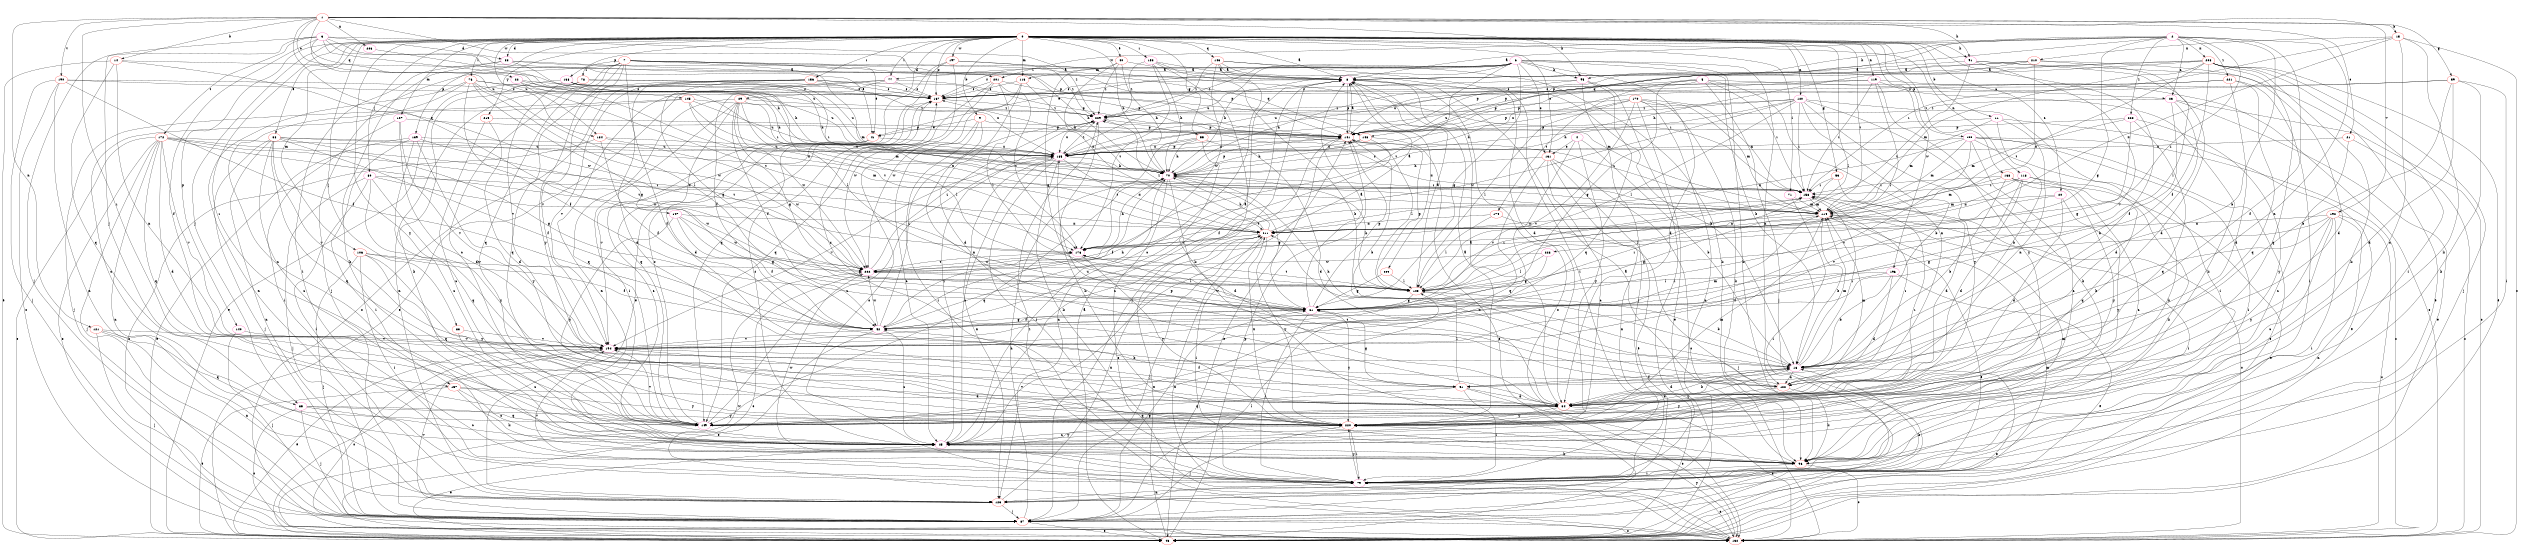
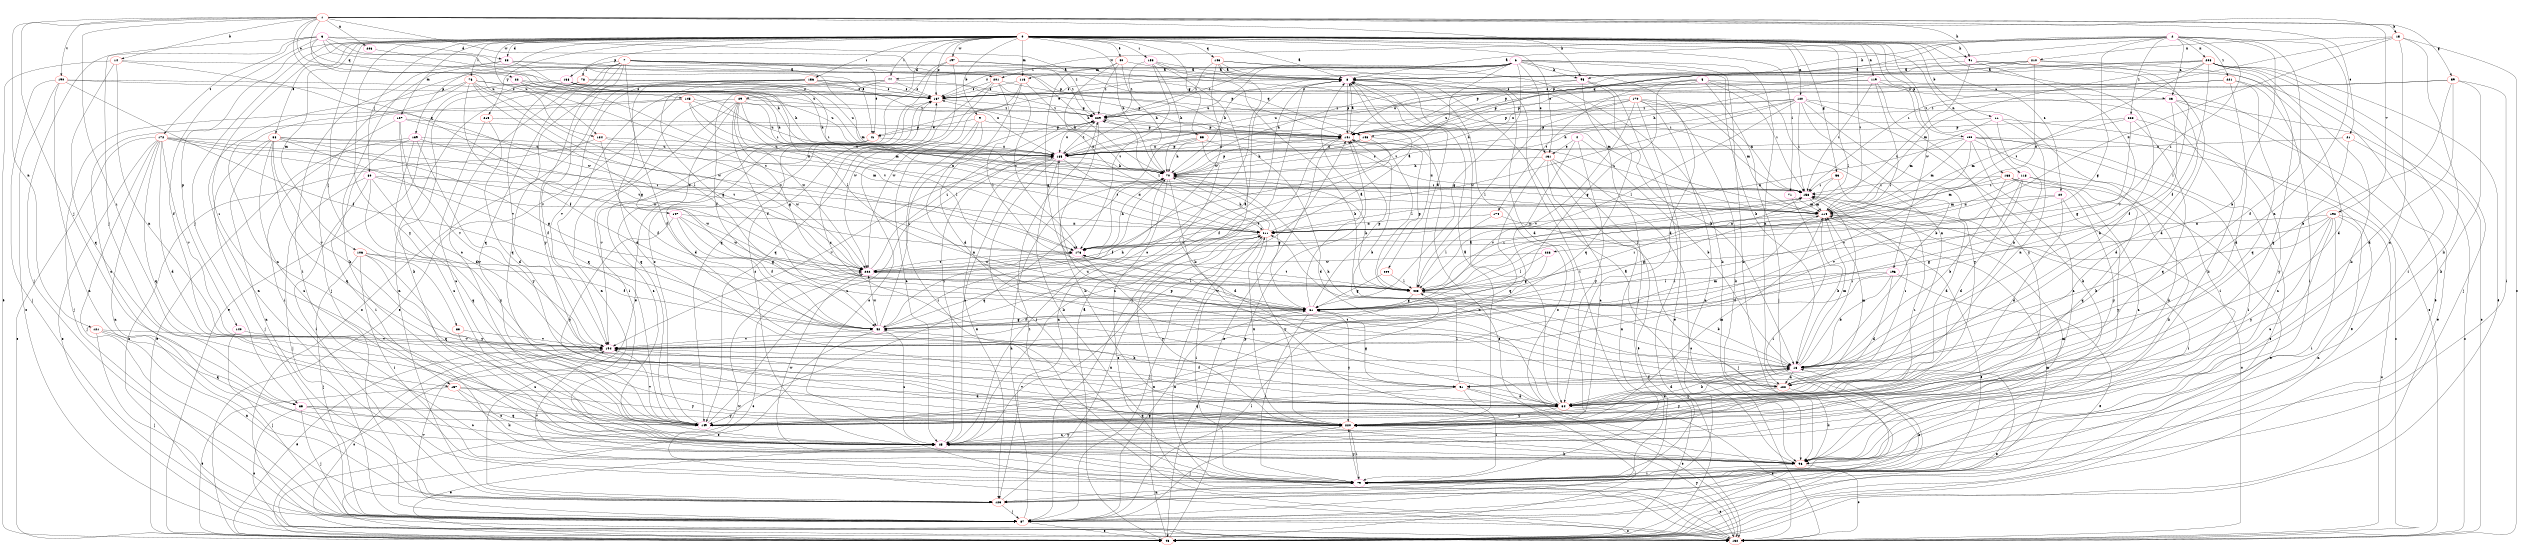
  strict digraph {
    node [color=red]
    8 [color=deeppink]
    0
    9
    11 [color=deeppink]
    20 [color=deeppink]
    29
    33 [color=deeppink]
    38
    40
    51
    53
    55
    70 [color=deeppink]
    71 [color=deeppink]
    76
    77 [color=deeppink]
    80 [color=deeppink]
    83
    85 [color=deeppink]
    91 [color=deeppink]
-   105
+   105 [label=405]
    106
    107 [color=deeppink]
    113
    118 [color=deeppink]
    119 [color=deeppink]
    120 [color=deeppink]
    131
    133 [color=deeppink]
    138 [color=deeppink]
    139 [color=deeppink]
    140 [color=deeppink]
    143
    153 [color=deeppink]
    156
    157
    167
    168
    184
    196 [color=deeppink]
    197
    215
    220
    114
    16 [color=deeppink]
    141
    87
    132
    209
    122
    41
    25 [color=deeppink]
    79 [color=deeppink]
    43
    34
    61 [color=deeppink]
    229 [color=deeppink]
    149 [color=deeppink]
    202 [color=deeppink]
    211
    52 [color=deeppink]
    96
    185 [color=deeppink]
    194 [color=deeppink]
    123
    158 [color=deeppink]
    176 [color=deeppink]
    170
    1
    14
    15
    21
    22 [color=deeppink]
    59
    95 [color=deeppink]
    121
    145
    147 [color=deeppink]
    190
    192
    201
    203 [color=deeppink]
    210
    2 [color=deeppink]
    23 [color=deeppink]
    148
    208
    221
    223 [color=deeppink]
    228 [color=deeppink]
    3 [color=deeppink]
    172
    4 [color=deeppink]
    5 [color=deeppink]
    174
    6 [color=deeppink]
    7
    78
    8 -> 167 [label=s]
    8 -> 16 [label=b]
    8 -> 141 [label=p]
    8 -> 87 [label=j]
    8 -> 132 [label=o]
    8 -> 209 [label=x]
    0 -> 8 [label=a]
    0 -> 9 [label=b]
    0 -> 11 [label=b]
    0 -> 20 [label=c]
    0 -> 29 [label=d]
    0 -> 33 [label=d]
    0 -> 38 [label=e]
    0 -> 40 [label=e]
    0 -> 51 [label=f]
    0 -> 53 [label=g]
    0 -> 55 [label=g]
    0 -> 70 [label=h]
    0 -> 71 [label=i]
    0 -> 76 [label=i]
    0 -> 77 [label=i]
    0 -> 80 [label=j]
    0 -> 83 [label=j]
    0 -> 85 [label=j]
    0 -> 91 [label=k]
    0 -> 105 [label=l]
    0 -> 106 [label=m]
    0 -> 107 [label=m]
    0 -> 113 [label=m]
    0 -> 118 [label=n]
    0 -> 119 [label=n]
    0 -> 120 [label=n]
    0 -> 131 [label=o]
    0 -> 133 [label=p]
    0 -> 138 [label=p]
    0 -> 139 [label=p]
    0 -> 140 [label=p]
    0 -> 143 [label=q]
    0 -> 153 [label=r]
    0 -> 156 [label=r]
    0 -> 157 [label=r]
    0 -> 167 [label=s]
    0 -> 168 [label=t]
    0 -> 184 [label=u]
    0 -> 196 [label=w]
    0 -> 197 [label=w]
    0 -> 215 [label=y]
    0 -> 220 [label=y]
    0 -> 114 [label=t]
    9 -> 141 [label=p]
    9 -> 122 [label=n]
    9 -> 41 [label=e]
    9 -> 25 [label=c]
    9 -> 79 [label=i]
    11 -> 114 [label=m]
    11 -> 16 [label=b]
    11 -> 141 [label=p]
    11 -> 122 [label=n]
    11 -> 43 [label=e]
    20 -> 105 [label=l]
    20 -> 220 [label=y]
    20 -> 114 [label=m]
    20 -> 34 [label=d]
    29 -> 105 [label=l]
    29 -> 79 [label=i]
    29 -> 34 [label=d]
    29 -> 61 [label=g]
    29 -> 229 [label=z]
    29 -> 149 [label=q]
    29 -> 202 [label=w]
    29 -> 211 [label=x]
    29 -> 52 [label=f]
    33 -> 8 [label=a]
    33 -> 70 [label=h]
    33 -> 141 [label=p]
    33 -> 79 [label=i]
    33 -> 96 [label=k]
    38 -> 114 [label=m]
    38 -> 87 [label=j]
    38 -> 25 [label=c]
    38 -> 61 [label=g]
    38 -> 149 [label=q]
    38 -> 52 [label=f]
    38 -> 185 [label=u]
    38 -> 194 [label=v]
    38 -> 123 [label=n]
    40 -> 8 [label=a]
    40 -> 70 [label=h]
    40 -> 61 [label=g]
    40 -> 229 [label=z]
    40 -> 211 [label=x]
    51 -> 105 [label=l]
    51 -> 167 [label=s]
    51 -> 132 [label=o]
    51 -> 79 [label=i]
    51 -> 34 [label=d]
    51 -> 61 [label=g]
    51 -> 149 [label=q]
    53 -> 34 [label=d]
    53 -> 202 [label=w]
    53 -> 158 [label=r]
    55 -> 70 [label=h]
    55 -> 34 [label=d]
    55 -> 185 [label=u]
    55 -> 123 [label=n]
    55 -> 176 [label=t]
    70 -> 141 [label=p]
    70 -> 132 [label=o]
    70 -> 34 [label=d]
    70 -> 61 [label=g]
    70 -> 149 [label=q]
    70 -> 52 [label=f]
    70 -> 158 [label=r]
    71 -> 114 [label=m]
    71 -> 79 [label=i]
    76 -> 105 [label=l]
    76 -> 167 [label=s]
    76 -> 25 [label=c]
    76 -> 61 [label=g]
    76 -> 202 [label=w]
    76 -> 52 [label=f]
    76 -> 123 [label=n]
    76 -> 158 [label=r]
    77 -> 167 [label=s]
    77 -> 141 [label=p]
    77 -> 43 [label=e]
    77 -> 52 [label=f]
    77 -> 123 [label=n]
    80 -> 220 [label=y]
    80 -> 87 [label=j]
    80 -> 79 [label=i]
    80 -> 149 [label=q]
    80 -> 202 [label=w]
    80 -> 158 [label=r]
    83 -> 25 [label=c]
    83 -> 194 [label=v]
    85 -> 220 [label=y]
    85 -> 87 [label=j]
    85 -> 132 [label=o]
    85 -> 25 [label=c]
    85 -> 149 [label=q]
    91 -> 8 [label=a]
    91 -> 43 [label=e]
    91 -> 34 [label=d]
    91 -> 194 [label=v]
    91 -> 176 [label=t]
    105 -> 8 [label=a]
    105 -> 70 [label=h]
    105 -> 16 [label=b]
    105 -> 141 [label=p]
    105 -> 61 [label=g]
    105 -> 158 [label=r]
    105 -> 176 [label=t]
    106 -> 220 [label=y]
    106 -> 87 [label=j]
    106 -> 79 [label=i]
    106 -> 149 [label=q]
    106 -> 202 [label=w]
    106 -> 52 [label=f]
    107 -> 141 [label=p]
    107 -> 79 [label=i]
    107 -> 34 [label=d]
    107 -> 194 [label=v]
+   107 -> 176 [label=t]
    113 -> 70 [label=h]
    113 -> 167 [label=s]
    113 -> 34 [label=d]
    113 -> 202 [label=w]
    118 -> 34 [label=d]
    118 -> 149 [label=q]
    118 -> 211 [label=x]
    118 -> 96 [label=k]
    118 -> 194 [label=v]
    118 -> 158 [label=r]
    119 -> 105 [label=l]
    119 -> 167 [label=s]
    119 -> 220 [label=y]
    119 -> 132 [label=o]
    119 -> 96 [label=k]
    119 -> 185 [label=u]
    119 -> 158 [label=r]
    120 -> 70 [label=h]
    120 -> 105 [label=l]
    120 -> 220 [label=y]
    120 -> 16 [label=b]
    120 -> 141 [label=p]
    120 -> 79 [label=i]
    120 -> 229 [label=z]
    120 -> 202 [label=w]
    120 -> 96 [label=k]
    120 -> 158 [label=r]
    131 -> 70 [label=h]
    131 -> 132 [label=o]
    131 -> 25 [label=c]
    131 -> 43 [label=e]
    131 -> 149 [label=q]
    131 -> 123 [label=n]
    133 -> 114 [label=m]
    133 -> 132 [label=o]
    133 -> 25 [label=c]
    133 -> 79 [label=i]
    133 -> 43 [label=e]
    133 -> 211 [label=x]
    133 -> 96 [label=k]
    133 -> 185 [label=u]
    133 -> 194 [label=v]
    138 -> 70 [label=h]
    138 -> 105 [label=l]
    138 -> 167 [label=s]
    138 -> 96 [label=k]
    138 -> 185 [label=u]
    138 -> 194 [label=v]
    139 -> 220 [label=y]
    139 -> 25 [label=c]
    139 -> 79 [label=i]
    139 -> 43 [label=e]
    139 -> 185 [label=u]
    139 -> 176 [label=t]
    140 -> 87 [label=j]
    140 -> 194 [label=v]
    143 -> 8 [label=a]
    143 -> 25 [label=c]
    143 -> 79 [label=i]
    143 -> 34 [label=d]
    143 -> 229 [label=z]
    143 -> 202 [label=w]
    143 -> 96 [label=k]
    153 -> 8 [label=a]
    153 -> 70 [label=h]
    153 -> 16 [label=b]
    153 -> 229 [label=z]
    153 -> 96 [label=k]
    153 -> 176 [label=t]
    156 -> 167 [label=s]
    156 -> 141 [label=p]
    156 -> 132 [label=o]
    156 -> 34 [label=d]
    156 -> 61 [label=g]
    156 -> 149 [label=q]
    156 -> 185 [label=u]
    156 -> 194 [label=v]
    157 -> 220 [label=y]
    157 -> 25 [label=c]
    157 -> 43 [label=e]
    157 -> 34 [label=d]
    157 -> 96 [label=k]
    167 -> 229 [label=z]
    167 -> 149 [label=q]
    168 -> 220 [label=y]
    168 -> 114 [label=m]
    168 -> 16 [label=b]
    168 -> 25 [label=c]
    168 -> 43 [label=e]
    168 -> 158 [label=r]
    184 -> 132 [label=o]
    184 -> 202 [label=w]
    184 -> 52 [label=f]
    184 -> 185 [label=u]
    196 -> 105 [label=l]
    196 -> 16 [label=b]
    196 -> 43 [label=e]
    196 -> 34 [label=d]
    196 -> 52 [label=f]
    197 -> 8 [label=a]
    197 -> 132 [label=o]
    197 -> 43 [label=e]
    197 -> 229 [label=z]
    197 -> 149 [label=q]
    215 -> 141 [label=p]
    215 -> 25 [label=c]
    215 -> 34 [label=d]
    220 -> 8 [label=a]
    220 -> 114 [label=m]
    220 -> 87 [label=j]
    220 -> 25 [label=c]
    220 -> 79 [label=i]
    220 -> 211 [label=x]
    220 -> 194 [label=v]
    220 -> 158 [label=r]
    114 -> 167 [label=s]
    114 -> 16 [label=b]
    114 -> 79 [label=i]
    114 -> 43 [label=e]
    114 -> 61 [label=g]
    114 -> 229 [label=z]
    114 -> 211 [label=x]
    16 -> 51 [label=f]
    16 -> 70 [label=h]
    16 -> 220 [label=y]
    16 -> 114 [label=m]
    16 -> 122 [label=n]
    16 -> 43 [label=e]
    16 -> 34 [label=d]
    16 -> 158 [label=r]
    141 -> 8 [label=a]
    141 -> 105 [label=l]
    141 -> 16 [label=b]
    141 -> 25 [label=c]
    141 -> 43 [label=e]
    141 -> 185 [label=u]
    87 -> 70 [label=h]
    87 -> 105 [label=l]
    87 -> 114 [label=m]
    87 -> 132 [label=o]
    87 -> 43 [label=e]
    87 -> 61 [label=g]
    87 -> 194 [label=v]
    132 -> 220 [label=y]
    132 -> 229 [label=z]
    132 -> 211 [label=x]
    209 -> 105 [label=l]
    209 -> 61 [label=g]
    122 -> 220 [label=y]
    122 -> 114 [label=m]
    122 -> 211 [label=x]
    122 -> 96 [label=k]
    122 -> 185 [label=u]
    122 -> 158 [label=r]
    122 -> 176 [label=t]
    41 -> 25 [label=c]
    41 -> 185 [label=u]
    41 -> 194 [label=v]
    25 -> 167 [label=s]
    25 -> 220 [label=y]
    25 -> 141 [label=p]
    25 -> 43 [label=e]
    25 -> 229 [label=z]
    25 -> 96 [label=k]
    79 -> 220 [label=y]
    79 -> 132 [label=o]
    79 -> 194 [label=v]
    79 -> 123 [label=n]
    43 -> 8 [label=a]
    43 -> 141 [label=p]
    43 -> 202 [label=w]
    43 -> 211 [label=x]
    34 -> 8 [label=a]
    34 -> 220 [label=y]
    34 -> 16 [label=b]
    34 -> 132 [label=o]
    34 -> 149 [label=q]
    34 -> 52 [label=f]
    61 -> 8 [label=a]
    61 -> 220 [label=y]
    61 -> 141 [label=p]
    61 -> 79 [label=i]
    61 -> 202 [label=w]
    61 -> 52 [label=f]
    61 -> 158 [label=r]
    229 -> 141 [label=p]
    229 -> 96 [label=k]
    229 -> 185 [label=u]
    149 -> 167 [label=s]
    149 -> 16 [label=b]
    149 -> 185 [label=u]
    149 -> 194 [label=v]
    202 -> 105 [label=l]
    202 -> 132 [label=o]
    202 -> 229 [label=z]
    202 -> 176 [label=t]
    211 -> 8 [label=a]
    211 -> 70 [label=h]
    211 -> 220 [label=y]
    211 -> 87 [label=j]
    211 -> 79 [label=i]
    211 -> 229 [label=z]
    211 -> 176 [label=t]
    52 -> 8 [label=a]
    52 -> 70 [label=h]
    52 -> 25 [label=c]
    52 -> 43 [label=e]
    52 -> 61 [label=g]
    52 -> 229 [label=z]
    52 -> 202 [label=w]
    52 -> 194 [label=v]
    96 -> 8 [label=a]
    96 -> 114 [label=m]
    96 -> 132 [label=o]
    96 -> 79 [label=i]
    96 -> 202 [label=w]
    185 -> 70 [label=h]
    185 -> 141 [label=p]
    185 -> 25 [label=c]
    185 -> 79 [label=i]
    185 -> 229 [label=z]
    185 -> 211 [label=x]
    185 -> 96 [label=k]
    185 -> 194 [label=v]
    185 -> 123 [label=n]
    194 -> 114 [label=m]
    194 -> 16 [label=b]
    194 -> 132 [label=o]
    194 -> 43 [label=e]
    123 -> 16 [label=b]
    123 -> 87 [label=j]
    123 -> 211 [label=x]
    158 -> 114 [label=m]
    158 -> 132 [label=o]
    158 -> 176 [label=t]
    176 -> 70 [label=h]
    176 -> 220 [label=y]
    176 -> 202 [label=w]
    170 -> 70 [label=h]
    170 -> 105 [label=l]
    170 -> 114 [label=m]
    170 -> 43 [label=e]
    170 -> 229 [label=z]
    170 -> 96 [label=k]
    170 -> 194 [label=v]
    170 -> 123 [label=n]
    170 -> 158 [label=r]
+   1 -> 85 [label=j]
    1 -> 91 [label=k]
    1 -> 157 [label=r]
    1 -> 14 [label=b]
    1 -> 15 [label=b]
    1 -> 21 [label=c]
    1 -> 22 [label=c]
    1 -> 59 [label=g]
    1 -> 95 [label=k]
    1 -> 121 [label=n]
    1 -> 145 [label=q]
    1 -> 147 [label=q]
    1 -> 190 [label=v]
    1 -> 192 [label=v]
    1 -> 201 [label=w]
    1 -> 203 [label=x]
    14 -> 8 [label=a]
    14 -> 122 [label=n]
    14 -> 43 [label=e]
    14 -> 149 [label=q]
    14 -> 202 [label=w]
    15 -> 132 [label=o]
    15 -> 25 [label=c]
    15 -> 211 [label=x]
    15 -> 96 [label=k]
    15 -> 158 [label=r]
    15 -> 210 [label=x]
    21 -> 132 [label=o]
    21 -> 25 [label=c]
    21 -> 185 [label=u]
    22 -> 70 [label=h]
    22 -> 167 [label=s]
    22 -> 211 [label=x]
    22 -> 176 [label=t]
    59 -> 167 [label=s]
    59 -> 16 [label=b]
    59 -> 79 [label=i]
    59 -> 34 [label=d]
    59 -> 96 [label=k]
    59 -> 185 [label=u]
    95 -> 70 [label=h]
    95 -> 167 [label=s]
    95 -> 87 [label=j]
    95 -> 79 [label=i]
    95 -> 149 [label=q]
    121 -> 87 [label=j]
    121 -> 149 [label=q]
    121 -> 194 [label=v]
    121 -> 123 [label=n]
    145 -> 114 [label=m]
    145 -> 87 [label=j]
    145 -> 25 [label=c]
    145 -> 229 [label=z]
    145 -> 185 [label=u]
    145 -> 176 [label=t]
    147 -> 220 [label=y]
    147 -> 61 [label=g]
    147 -> 202 [label=w]
    147 -> 211 [label=x]
    147 -> 52 [label=f]
    190 -> 167 [label=s]
    190 -> 87 [label=j]
    190 -> 132 [label=o]
    190 -> 52 [label=f]
    190 -> 185 [label=u]
    190 -> 123 [label=n]
    192 -> 220 [label=y]
    192 -> 16 [label=b]
    192 -> 132 [label=o]
    192 -> 25 [label=c]
    192 -> 79 [label=i]
    192 -> 61 [label=g]
    192 -> 211 [label=x]
    192 -> 123 [label=n]
    201 -> 105 [label=l]
    201 -> 167 [label=s]
    201 -> 114 [label=m]
    201 -> 149 [label=q]
    201 -> 202 [label=w]
    201 -> 176 [label=t]
    203 -> 70 [label=h]
    210 -> 8 [label=a]
    210 -> 70 [label=h]
    210 -> 105 [label=l]
    210 -> 141 [label=p]
    210 -> 34 [label=d]
    210 -> 211 [label=x]
    2 -> 8 [label=a]
    2 -> 51 [label=f]
    2 -> 16 [label=b]
    2 -> 141 [label=p]
    2 -> 122 [label=n]
    2 -> 61 [label=g]
    2 -> 95 [label=k]
    2 -> 201 [label=w]
    2 -> 23 [label=c]
    2 -> 148 [label=q]
    2 -> 208 [label=x]
    2 -> 221 [label=z]
    2 -> 223 [label=z]
    2 -> 228 [label=z]
    23 -> 16 [label=b]
    23 -> 132 [label=o]
    23 -> 43 [label=e]
    23 -> 34 [label=d]
    23 -> 229 [label=z]
    148 -> 70 [label=h]
    148 -> 43 [label=e]
    148 -> 52 [label=f]
    148 -> 185 [label=u]
    208 -> 8 [label=a]
    208 -> 114 [label=m]
    208 -> 141 [label=p]
    208 -> 87 [label=j]
    208 -> 79 [label=i]
    208 -> 43 [label=e]
    208 -> 149 [label=q]
    208 -> 52 [label=f]
    208 -> 96 [label=k]
    208 -> 185 [label=u]
    208 -> 176 [label=t]
    221 -> 167 [label=s]
    221 -> 141 [label=p]
    221 -> 79 [label=i]
    221 -> 34 [label=d]
    221 -> 149 [label=q]
    223 -> 105 [label=l]
    223 -> 61 [label=g]
    223 -> 202 [label=w]
    228 -> 220 [label=y]
    228 -> 114 [label=m]
    228 -> 141 [label=p]
    228 -> 61 [label=g]
    228 -> 149 [label=q]
    3 -> 33 [label=d]
    3 -> 51 [label=f]
    3 -> 85 [label=j]
    3 -> 184 [label=u]
    3 -> 141 [label=p]
    3 -> 87 [label=j]
    3 -> 41 [label=e]
    3 -> 229 [label=z]
    3 -> 185 [label=u]
    3 -> 172 [label=t]
    172 -> 87 [label=j]
    172 -> 132 [label=o]
    172 -> 43 [label=e]
    172 -> 34 [label=d]
    172 -> 149 [label=q]
    172 -> 202 [label=w]
    172 -> 211 [label=x]
    172 -> 185 [label=u]
    172 -> 194 [label=v]
    172 -> 123 [label=n]
    172 -> 176 [label=t]
    4 -> 131 [label=o]
    4 -> 220 [label=y]
    4 -> 16 [label=b]
    4 -> 194 [label=v]
    5 -> 141 [label=p]
    5 -> 87 [label=j]
    5 -> 122 [label=n]
    5 -> 61 [label=g]
    5 -> 185 [label=u]
    5 -> 158 [label=r]
    5 -> 23 [label=c]
    5 -> 174 [label=t]
    174 -> 105 [label=l]
    174 -> 87 [label=j]
    174 -> 211 [label=x]
    6 -> 70 [label=h]
    6 -> 77 [label=i]
    6 -> 113 [label=m]
    6 -> 131 [label=o]
    6 -> 167 [label=s]
    6 -> 16 [label=b]
    6 -> 122 [label=n]
    6 -> 41 [label=e]
    6 -> 34 [label=d]
    6 -> 61 [label=g]
    6 -> 229 [label=z]
    6 -> 96 [label=k]
    6 -> 185 [label=u]
    6 -> 176 [label=t]
    6 -> 95 [label=k]
    7 -> 51 [label=f]
    7 -> 70 [label=h]
    7 -> 220 [label=y]
    7 -> 114 [label=m]
    7 -> 87 [label=j]
    7 -> 41 [label=e]
    7 -> 25 [label=c]
    7 -> 149 [label=q]
    7 -> 194 [label=v]
    7 -> 158 [label=r]
    7 -> 148 [label=q]
    7 -> 78 [label=i]
    78 -> 167 [label=s]
    78 -> 43 [label=e]
    78 -> 123 [label=n]
    78 -> 158 [label=r]
  }
